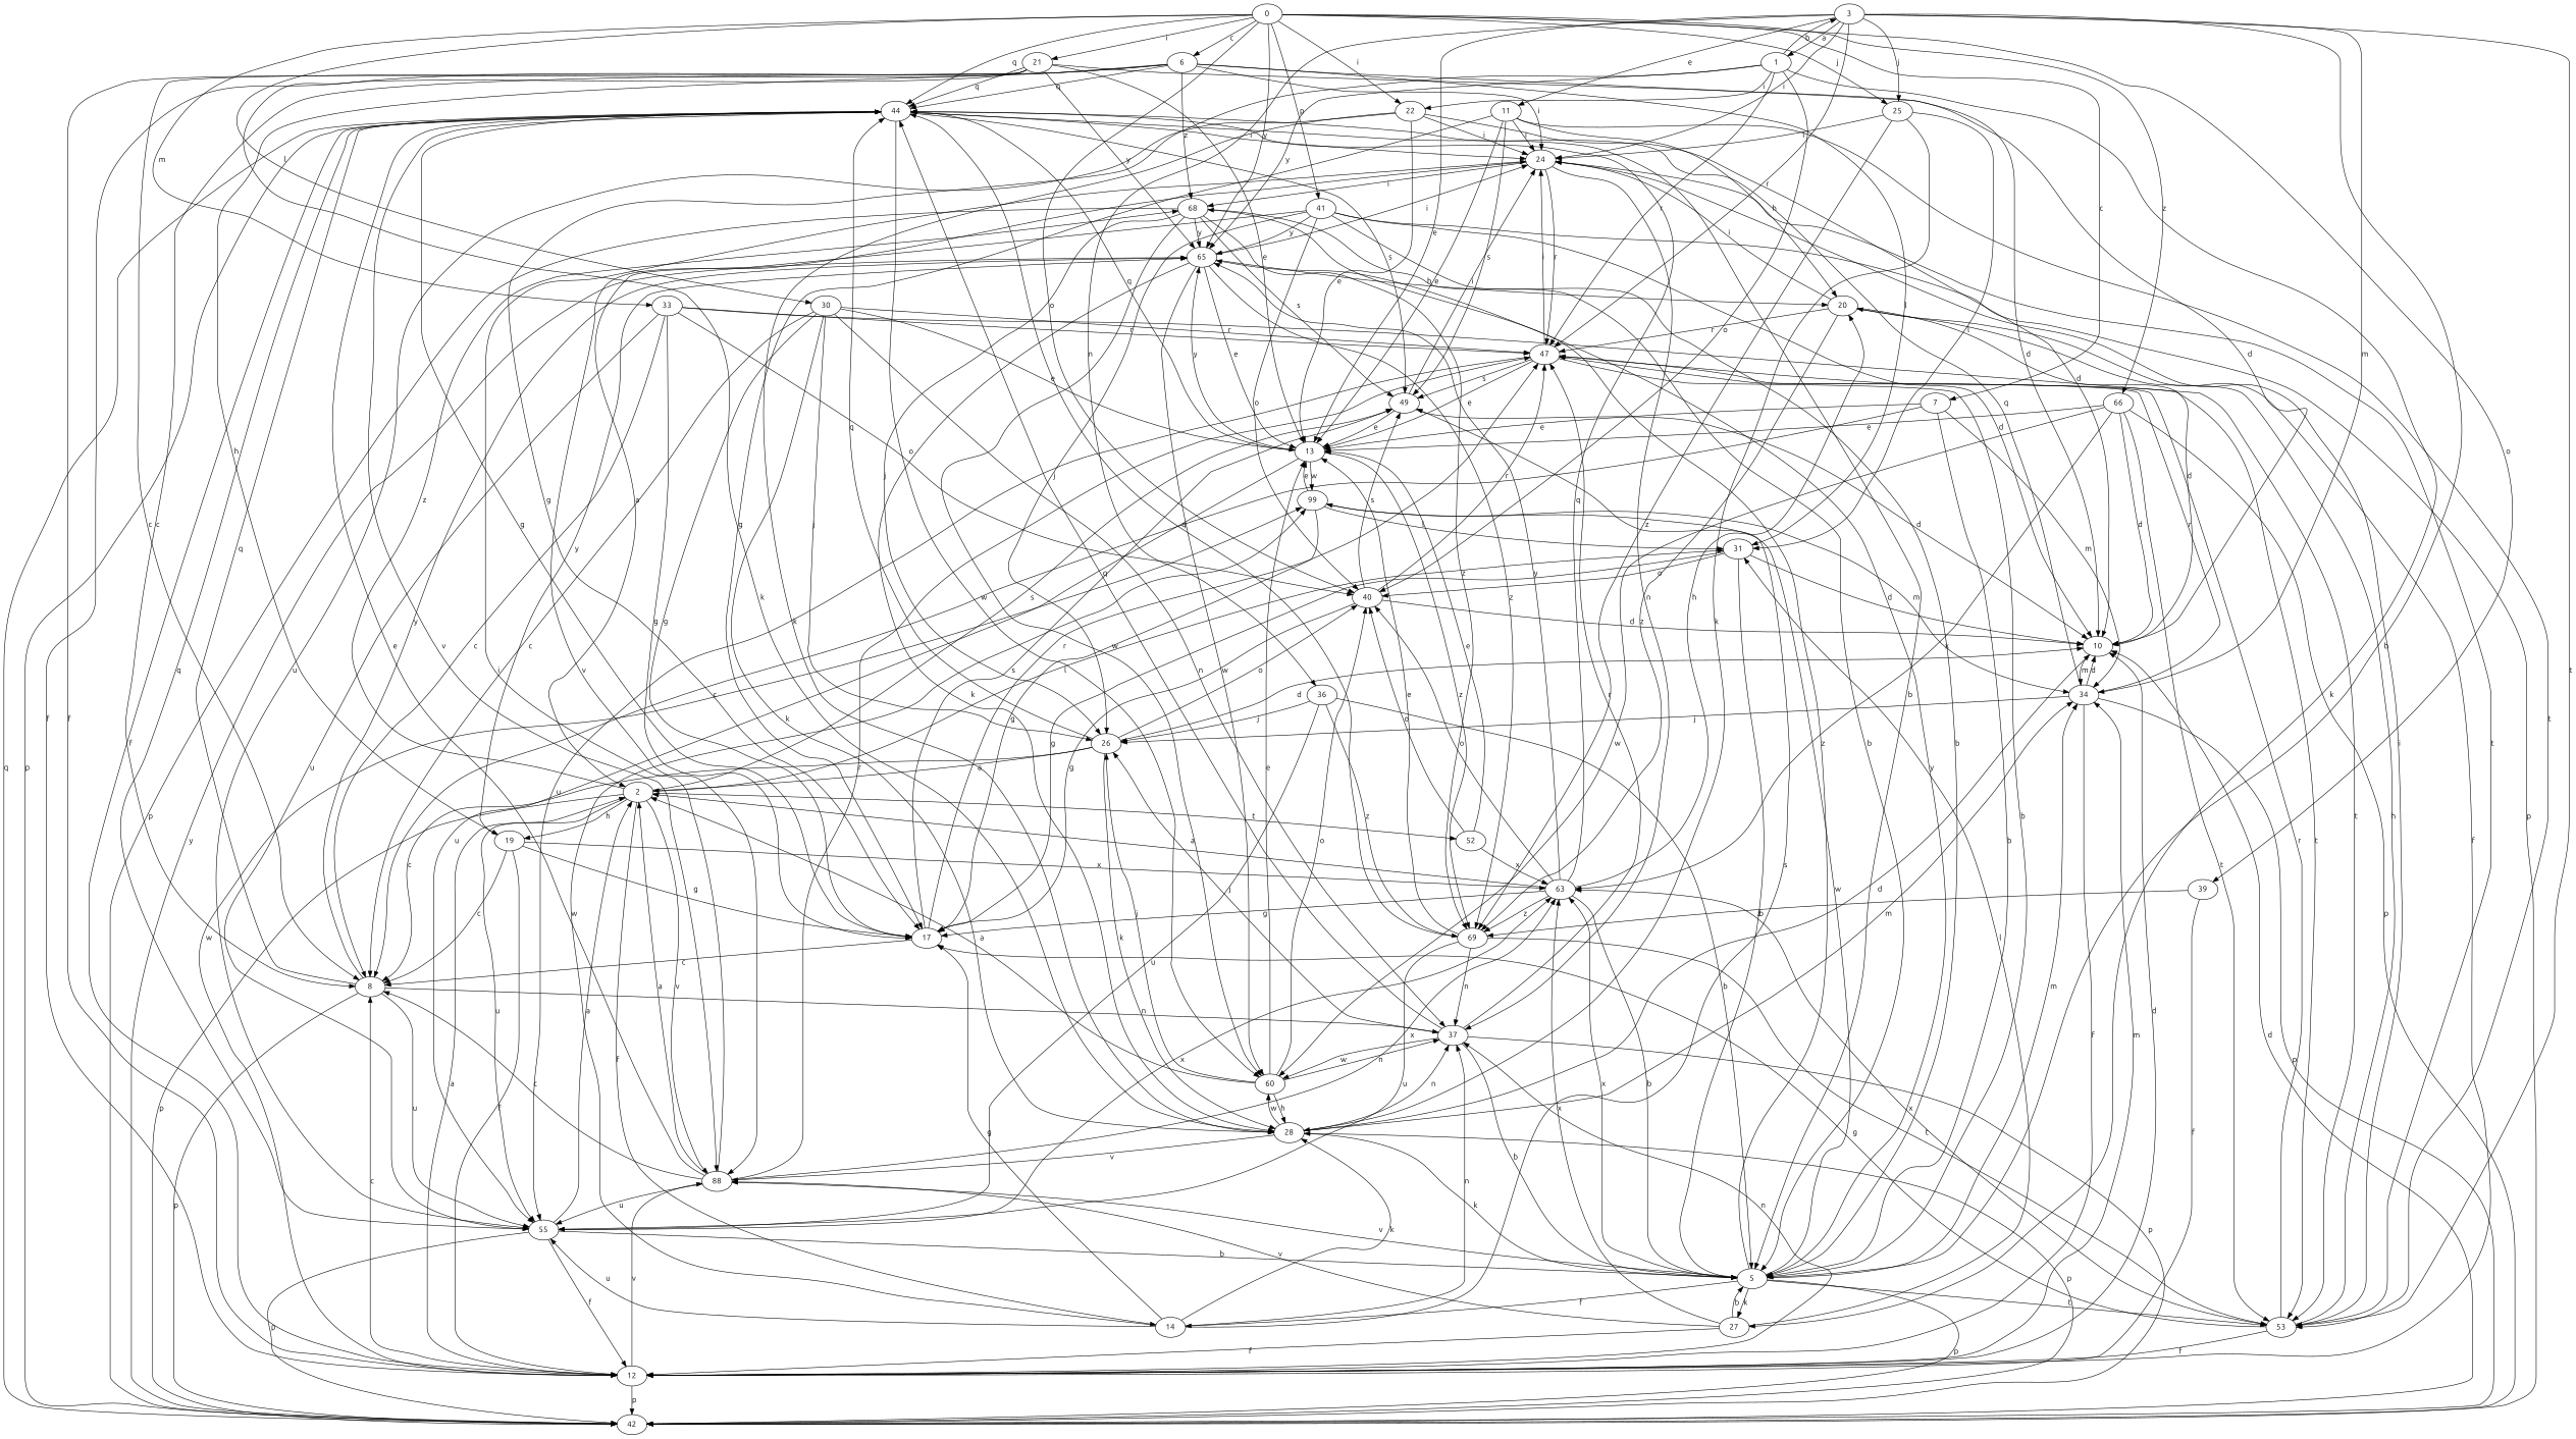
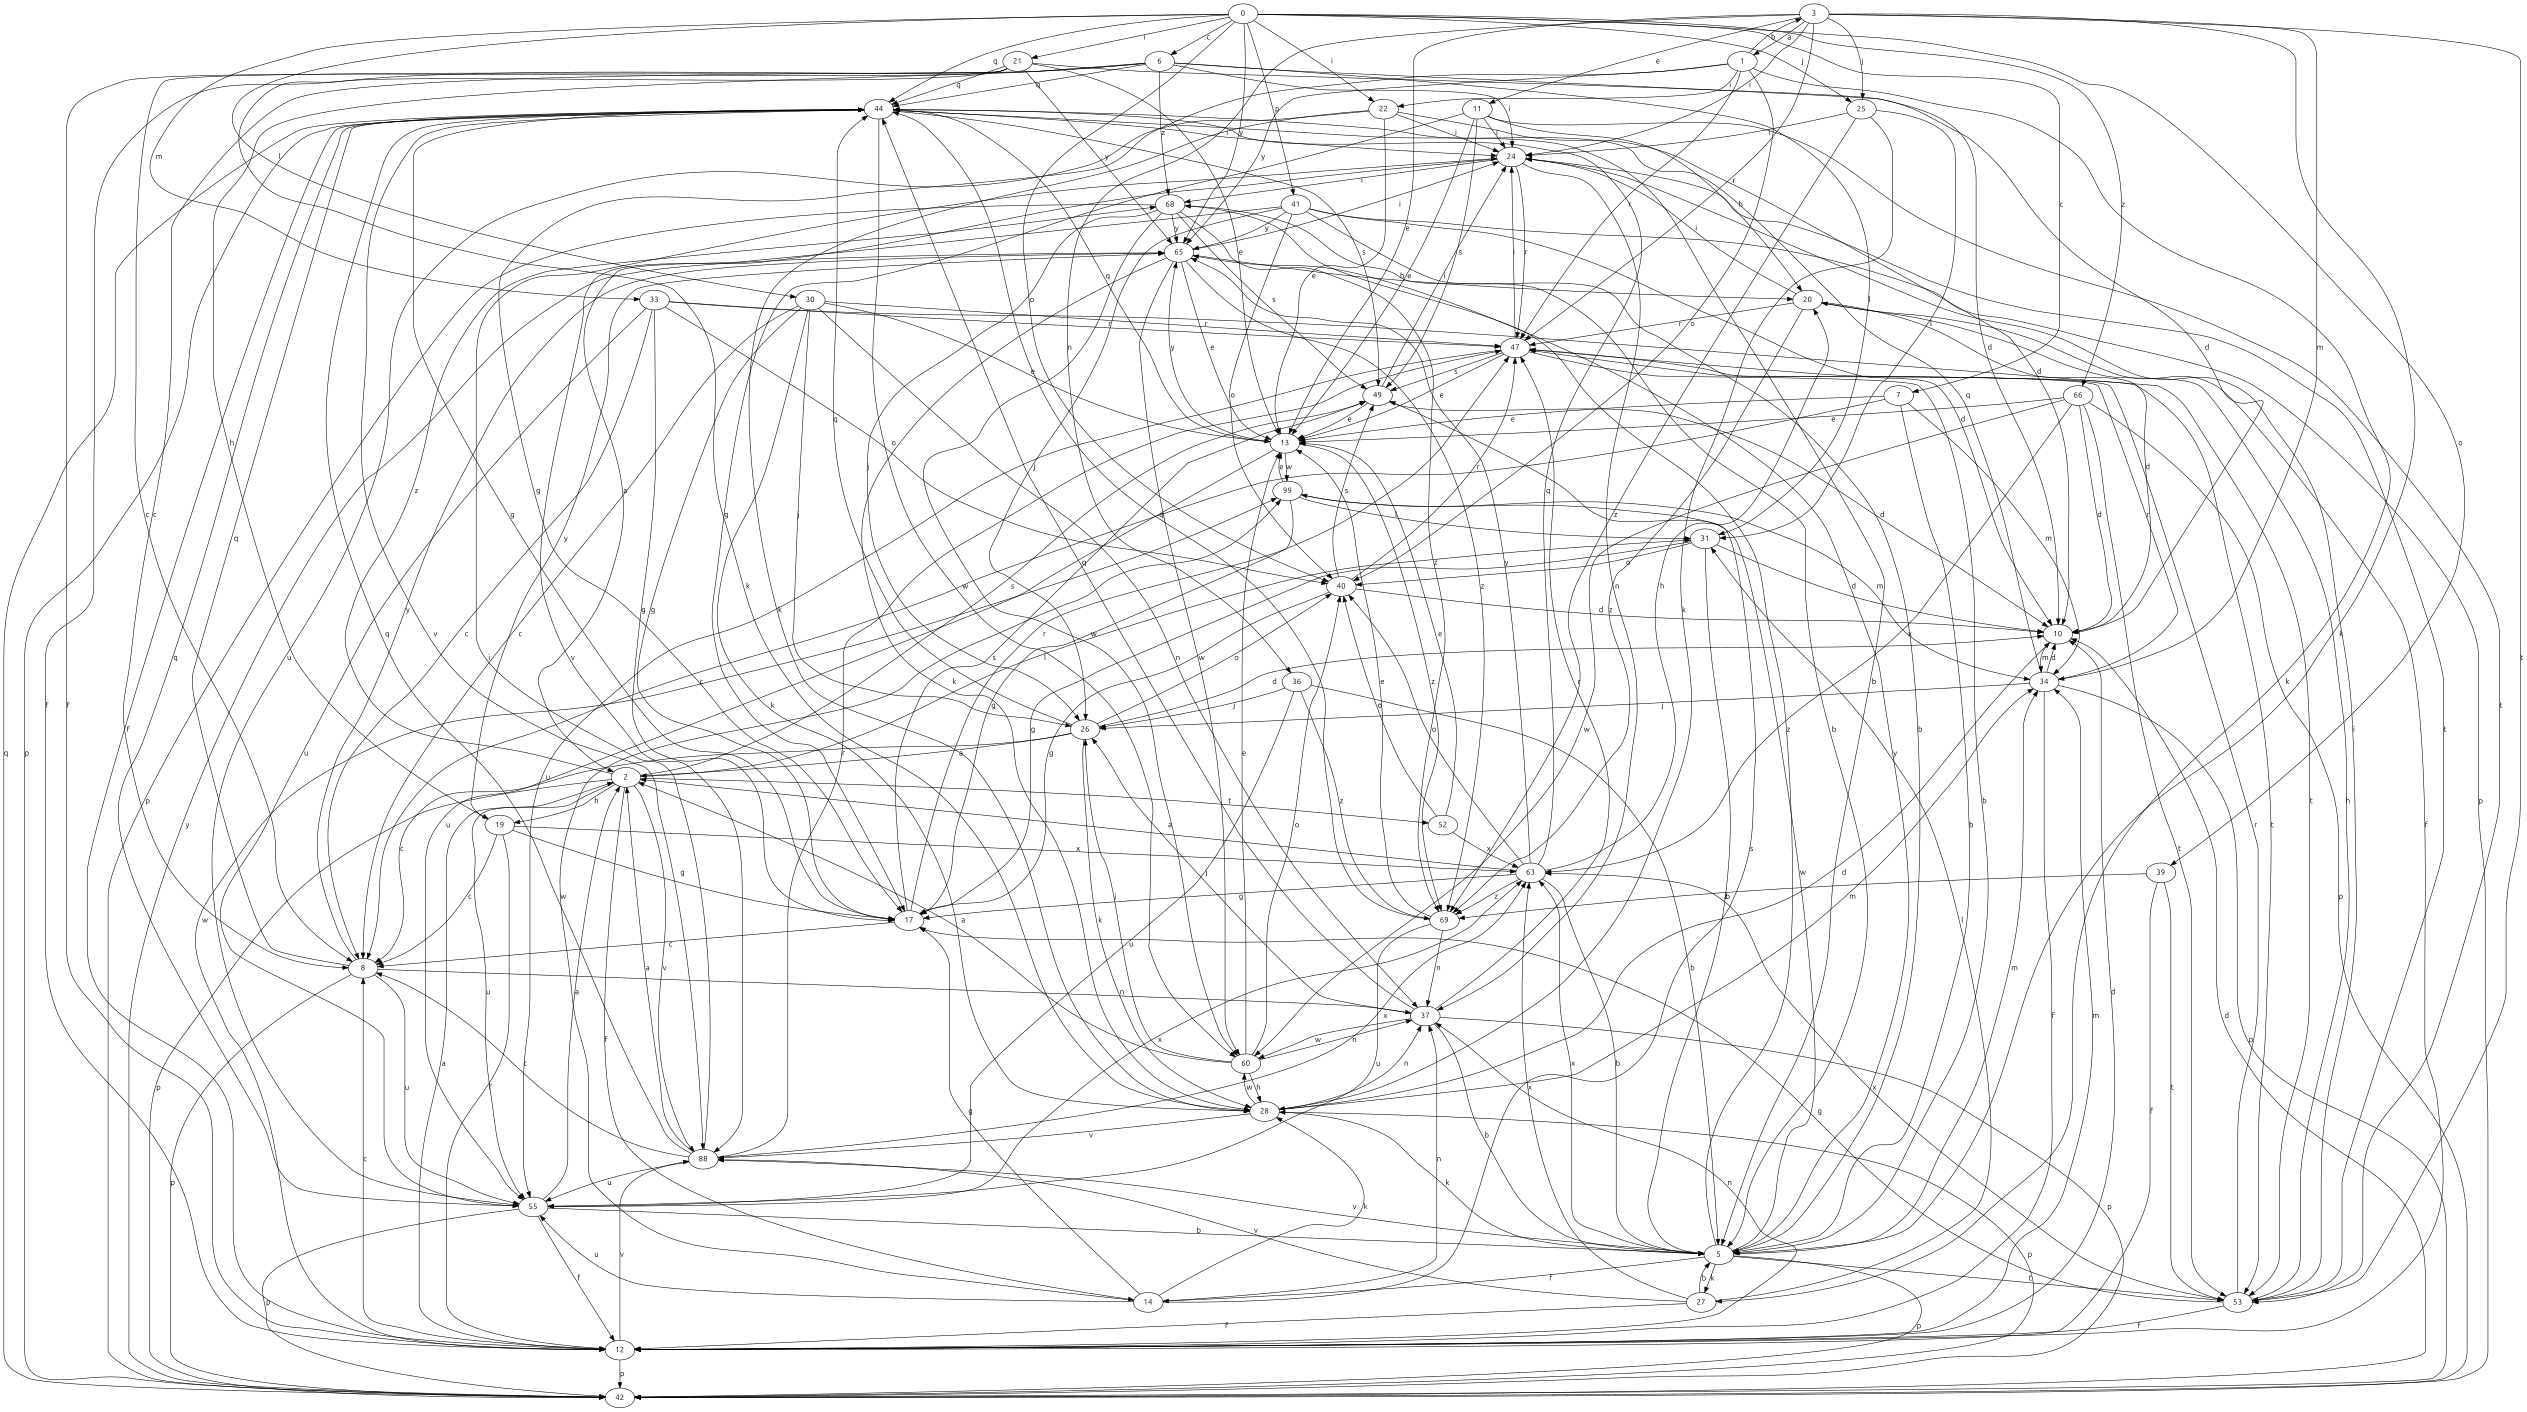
  strict digraph {
    fontname=Ubuntu
    node [fontname=Ubuntu]
    edge [fontname=Ubuntu]
    0
    6
    7
    21
    22
    25
    30
    33
    39
    40
    41
    44
    65
    66
    19
    31
    68
    24
    8
    10
    n21 [label=12]
    5
    13
    34
    28
    55
    69
    17
    47
    37
    26
    53
    49
    2
    42
    n36 [label=88]
    60
    20
    63
    1
    3
    27
    11
    36
    14
    52
    n47 [label=99]
    0 -> 6 [label=c]
    0 -> 7 [label=c]
    0 -> 21 [label=i]
    0 -> 22 [label=i]
    0 -> 25 [label=j]
    0 -> 30 [label=l]
    0 -> 33 [label=m]
    0 -> 39 [label=o]
    0 -> 40 [label=o]
    0 -> 41 [label=p]
    0 -> 44 [label=q]
    0 -> 65 [label=y]
    0 -> 66 [label=z]
    6 -> 44 [label=q]
    6 -> 19 [label=h]
    6 -> 31 [label=l]
    6 -> 68 [label=z]
    6 -> 24 [label=i]
    6 -> 8 [label=c]
    6 -> 10 [label=d]
    6 -> n21 [label=f]
    7 -> 8 [label=c]
    7 -> 5 [label=b]
    7 -> 13 [label=e]
    7 -> 34 [label=m]
    21 -> 44 [label=q]
    21 -> 65 [label=y]
    21 -> 8 [label=c]
    21 -> 10 [label=d]
    21 -> n21 [label=f]
    21 -> 13 [label=e]
    21 -> 28 [label=k]
    22 -> 24 [label=i]
    22 -> 10 [label=d]
    22 -> 13 [label=e]
    22 -> 28 [label=k]
    22 -> 55 [label=u]
    25 -> 31 [label=l]
    25 -> 24 [label=i]
    25 -> 28 [label=k]
    25 -> 69 [label=z]
    30 -> 8 [label=c]
    30 -> 13 [label=e]
    30 -> 28 [label=k]
    30 -> 17 [label=g]
    30 -> 47 [label=r]
    30 -> 37 [label=n]
    30 -> 26 [label=j]
    33 -> 40 [label=o]
    33 -> 8 [label=c]
    33 -> 55 [label=u]
    33 -> 17 [label=g]
    33 -> 47 [label=r]
    33 -> 53 [label=t]
    39 -> n21 [label=f]
    39 -> 69 [label=z]
-   69 -> 53 [label=t]
+   39 -> 53 [label=t]
    40 -> 10 [label=d]
    40 -> 17 [label=g]
    40 -> 47 [label=r]
    40 -> 49 [label=s]
    41 -> 40 [label=o]
    41 -> 65 [label=y]
    41 -> 10 [label=d]
    41 -> 5 [label=b]
    41 -> 26 [label=j]
    41 -> 2 [label=a]
    41 -> 42 [label=p]
    44 -> 24 [label=i]
    44 -> n21 [label=f]
    44 -> 5 [label=b]
    44 -> 17 [label=g]
    44 -> 49 [label=s]
    44 -> 42 [label=p]
    44 -> n36 [label=v]
    44 -> 60 [label=w]
    65 -> 24 [label=i]
    65 -> 13 [label=e]
    65 -> 28 [label=k]
    65 -> 69 [label=z]
    65 -> 60 [label=w]
    65 -> 20 [label=h]
    66 -> 10 [label=d]
    66 -> 13 [label=e]
    66 -> 53 [label=t]
    66 -> 42 [label=p]
    66 -> 60 [label=w]
    66 -> 63 [label=x]
    19 -> 65 [label=y]
    19 -> 8 [label=c]
    19 -> n21 [label=f]
    19 -> 17 [label=g]
    19 -> 63 [label=x]
    31 -> 40 [label=o]
    31 -> 10 [label=d]
    31 -> 5 [label=b]
    31 -> 17 [label=g]
    68 -> 65 [label=y]
    68 -> 5 [label=b]
    68 -> 69 [label=z]
    68 -> 26 [label=j]
    68 -> 49 [label=s]
    68 -> 42 [label=p]
    68 -> 60 [label=w]
    24 -> 68 [label=i]
    24 -> 47 [label=r]
    24 -> 37 [label=n]
    24 -> 53 [label=t]
    24 -> n36 [label=v]
    8 -> 44 [label=q]
    8 -> 65 [label=y]
    8 -> 55 [label=u]
    8 -> 37 [label=n]
    8 -> 42 [label=p]
    10 -> 34 [label=m]
    n21 -> 8 [label=c]
    n21 -> 10 [label=d]
    n21 -> 34 [label=m]
    n21 -> 37 [label=n]
    n21 -> 2 [label=a]
    n21 -> 42 [label=p]
    n21 -> n36 [label=v]
    n21 -> n47 [label=w]
    5 -> 65 [label=y]
    5 -> 68 [label=z]
    5 -> 34 [label=m]
    5 -> 28 [label=k]
    5 -> 53 [label=t]
    5 -> 42 [label=p]
    5 -> n36 [label=v]
    5 -> 63 [label=x]
    5 -> 27 [label=k]
    5 -> 14 [label=f]
    5 -> n47 [label=w]
    13 -> 44 [label=q]
    13 -> 65 [label=y]
    13 -> 55 [label=u]
    13 -> 69 [label=z]
    13 -> n47 [label=w]
    34 -> 44 [label=q]
    34 -> 10 [label=d]
    34 -> n21 [label=f]
    34 -> 47 [label=r]
    34 -> 26 [label=j]
    34 -> 42 [label=p]
    28 -> 10 [label=d]
    28 -> 34 [label=m]
    28 -> 37 [label=n]
    28 -> 42 [label=p]
    28 -> n36 [label=v]
    28 -> 60 [label=w]
    55 -> 44 [label=q]
    55 -> n21 [label=f]
    55 -> 5 [label=b]
    55 -> 2 [label=a]
    55 -> 42 [label=p]
    55 -> 63 [label=x]
    69 -> 44 [label=q]
    69 -> 13 [label=e]
    69 -> 55 [label=u]
    69 -> 37 [label=n]
    17 -> 8 [label=c]
    17 -> 47 [label=r]
    17 -> 49 [label=s]
    47 -> 24 [label=i]
    47 -> 5 [label=b]
    47 -> 13 [label=e]
    47 -> 55 [label=u]
    47 -> 53 [label=t]
    47 -> 49 [label=s]
    37 -> 44 [label=q]
    37 -> 5 [label=b]
    37 -> 47 [label=r]
    37 -> 26 [label=j]
    37 -> 42 [label=p]
    37 -> 60 [label=w]
    26 -> 40 [label=o]
    26 -> 44 [label=q]
    26 -> 8 [label=c]
    26 -> 10 [label=d]
    26 -> 28 [label=k]
    26 -> 2 [label=a]
    53 -> 24 [label=i]
    53 -> n21 [label=f]
    53 -> 17 [label=g]
    53 -> 47 [label=r]
    53 -> 20 [label=h]
    53 -> 63 [label=x]
    49 -> 24 [label=i]
    49 -> 10 [label=d]
    49 -> 13 [label=e]
    2 -> 19 [label=h]
    2 -> 31 [label=l]
    2 -> 68 [label=z]
    2 -> 55 [label=u]
    2 -> 49 [label=s]
    2 -> 42 [label=p]
    2 -> n36 [label=v]
    2 -> 14 [label=f]
    2 -> 52 [label=t]
    42 -> 44 [label=q]
    42 -> 65 [label=y]
    42 -> 10 [label=d]
-   n36 -> 44 [label=e]
+   n36 -> 44 [label=q]
    n36 -> 24 [label=i]
    n36 -> 8 [label=c]
    n36 -> 55 [label=u]
    n36 -> 47 [label=r]
    n36 -> 2 [label=a]
    n36 -> 63 [label=x]
    60 -> 40 [label=o]
    60 -> 13 [label=e]
    60 -> 28 [label=h]
    60 -> 37 [label=n]
    60 -> 26 [label=j]
    60 -> 2 [label=a]
    20 -> 24 [label=i]
    20 -> 10 [label=d]
    20 -> n21 [label=f]
    20 -> 69 [label=z]
    20 -> 47 [label=r]
    63 -> 40 [label=o]
    63 -> 44 [label=q]
    63 -> 65 [label=y]
    63 -> 5 [label=b]
    63 -> 69 [label=z]
    63 -> 17 [label=g]
    63 -> 2 [label=a]
    63 -> 20 [label=h]
    1 -> 22 [label=i]
    1 -> 40 [label=o]
    1 -> 65 [label=y]
    1 -> 17 [label=g]
    1 -> 47 [label=r]
    1 -> 3 [label=b]
    1 -> 27 [label=k]
    3 -> 25 [label=j]
    3 -> 24 [label=i]
-   3 -> 5 [label=b]
+   3 -> 5 [label=k]
    3 -> 13 [label=e]
    3 -> 34 [label=m]
    3 -> 47 [label=r]
    3 -> 53 [label=t]
    3 -> 1 [label=a]
    3 -> 11 [label=e]
    3 -> 36 [label=n]
    27 -> 31 [label=l]
    27 -> n21 [label=f]
    27 -> 5 [label=b]
    27 -> n36 [label=v]
    27 -> 63 [label=x]
    11 -> 24 [label=i]
    11 -> 13 [label=e]
    11 -> 17 [label=g]
    11 -> 53 [label=t]
    11 -> 49 [label=s]
    11 -> 20 [label=h]
    36 -> 5 [label=b]
    36 -> 55 [label=u]
    36 -> 69 [label=z]
    36 -> 26 [label=j]
    14 -> 28 [label=k]
    14 -> 55 [label=u]
    14 -> 17 [label=g]
    14 -> 37 [label=n]
    14 -> 49 [label=s]
    14 -> n47 [label=w]
    52 -> 40 [label=o]
    52 -> 13 [label=e]
    52 -> 63 [label=x]
    n47 -> 31 [label=l]
    n47 -> 13 [label=e]
    n47 -> 34 [label=m]
    n47 -> 17 [label=g]
  }
